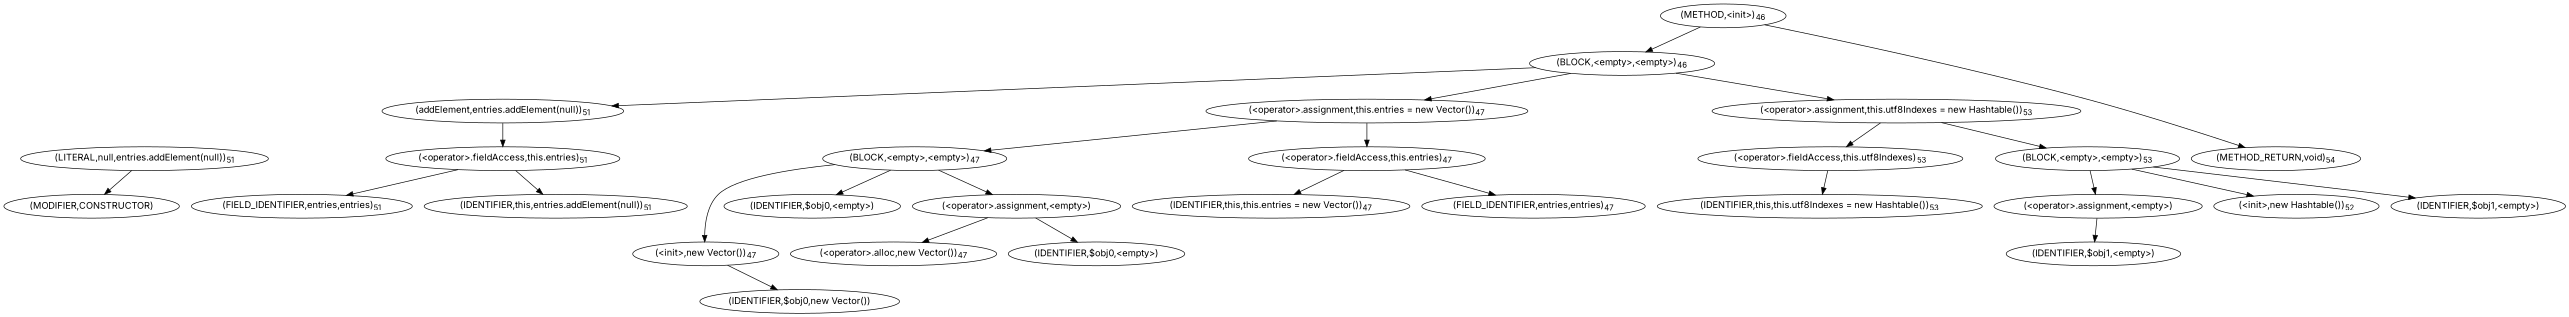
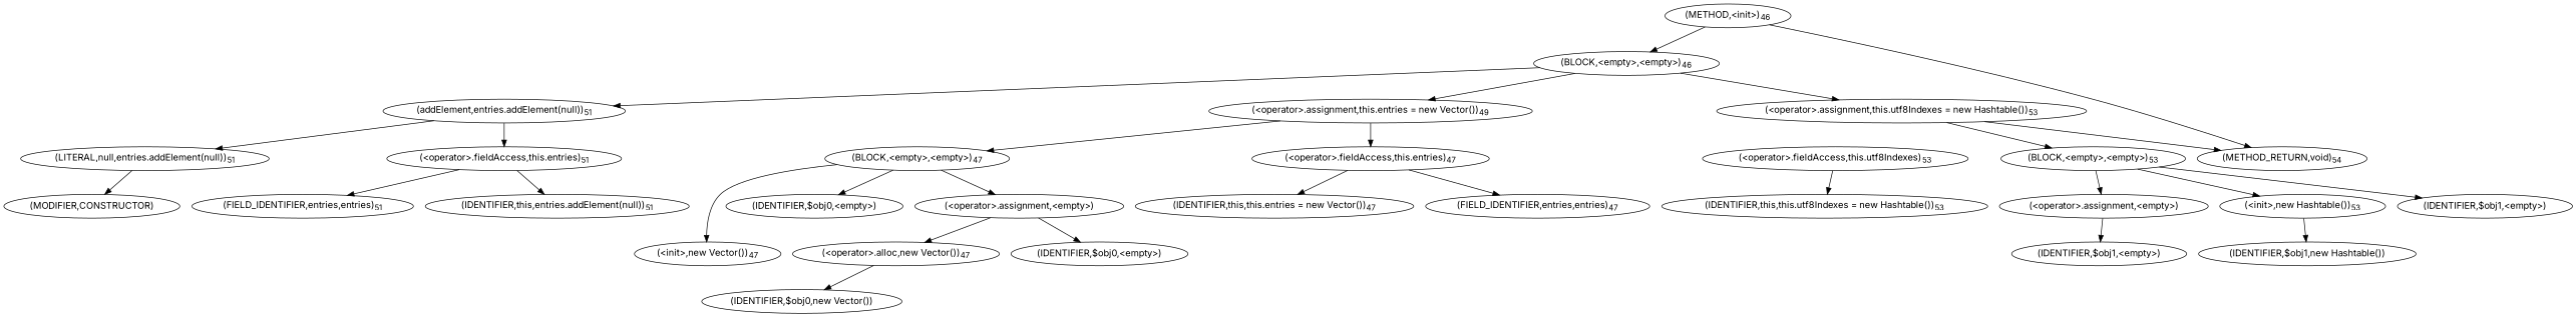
  digraph {
    fontname=Inter
    node [fontname=Inter]
    edge [fontname=Inter]
    n1 [label=<(METHOD,&lt;init&gt;)<SUB>46</SUB>>]
    n2 [label=<(BLOCK,&lt;empty&gt;,&lt;empty&gt;)<SUB>46</SUB>>]
    n3 [label=<(METHOD_RETURN,void)<SUB>54</SUB>>]
-   n4 [label=<(&lt;operator&gt;.assignment,this.entries = new Vector())<SUB>47</SUB>>]
+   n4 [label=<(&lt;operator&gt;.assignment,this.entries = new Vector())<SUB>49</SUB>>]
    n5 [label=<(addElement,entries.addElement(null))<SUB>51</SUB>>]
    n6 [label=<(&lt;operator&gt;.assignment,this.utf8Indexes = new Hashtable())<SUB>53</SUB>>]
    n7 [label=<(MODIFIER,CONSTRUCTOR)>]
    n8 [label=<(&lt;operator&gt;.fieldAccess,this.entries)<SUB>47</SUB>>]
    n9 [label=<(BLOCK,&lt;empty&gt;,&lt;empty&gt;)<SUB>47</SUB>>]
    n10 [label=<(&lt;operator&gt;.fieldAccess,this.entries)<SUB>51</SUB>>]
    n11 [label=<(LITERAL,null,entries.addElement(null))<SUB>51</SUB>>]
    n12 [label=<(&lt;operator&gt;.fieldAccess,this.utf8Indexes)<SUB>53</SUB>>]
    n13 [label=<(BLOCK,&lt;empty&gt;,&lt;empty&gt;)<SUB>53</SUB>>]
    n14 [label=<(IDENTIFIER,this,this.entries = new Vector())<SUB>47</SUB>>]
    n15 [label=<(FIELD_IDENTIFIER,entries,entries)<SUB>47</SUB>>]
    n16 [label=<(&lt;operator&gt;.assignment,&lt;empty&gt;)>]
    n17 [label=<(&lt;init&gt;,new Vector())<SUB>47</SUB>>]
    n18 [label=<(IDENTIFIER,$obj0,&lt;empty&gt;)>]
    n19 [label=<(IDENTIFIER,$obj0,&lt;empty&gt;)>]
    n20 [label=<(&lt;operator&gt;.alloc,new Vector())<SUB>47</SUB>>]
    n21 [label=<(IDENTIFIER,$obj0,new Vector())>]
    n22 [label=<(IDENTIFIER,this,entries.addElement(null))<SUB>51</SUB>>]
    n23 [label=<(FIELD_IDENTIFIER,entries,entries)<SUB>51</SUB>>]
    n24 [label=<(IDENTIFIER,this,this.utf8Indexes = new Hashtable())<SUB>53</SUB>>]
    n25 [label=<(&lt;operator&gt;.assignment,&lt;empty&gt;)>]
-   n26 [label=<(&lt;init&gt;,new Hashtable())<SUB>52</SUB>>]
+   n26 [label=<(&lt;init&gt;,new Hashtable())<SUB>53</SUB>>]
    n27 [label=<(IDENTIFIER,$obj1,&lt;empty&gt;)>]
    n28 [label=<(IDENTIFIER,$obj1,&lt;empty&gt;)>]
+   n29 [label=<(IDENTIFIER,$obj1,new Hashtable())>]
    n1 -> n2
    n1 -> n3
    n2 -> n4
    n2 -> n5
    n2 -> n6
    n4 -> n8
    n4 -> n9
    n5 -> n10
-   n6 -> n12
+   n5 -> n11
+   n6 -> n3
    n6 -> n13
    n8 -> n14
    n8 -> n15
    n9 -> n16
    n9 -> n17
    n9 -> n18
    n10 -> n22
    n10 -> n23
    n11 -> n7
    n12 -> n24
    n13 -> n25
    n13 -> n26
    n13 -> n27
    n16 -> n19
    n16 -> n20
-   n17 -> n21
+   n20 -> n21
    n25 -> n28
+   n26 -> n29
  }
